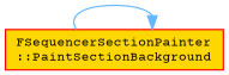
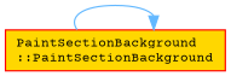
  digraph {
    rankdir=LR
    fontname="Courier Prime"
-   n1 [color=red fillcolor=gold fontcolor=black fontname="Courier Prime" fontsize=10 height=0.2 label="FSequencerSectionPainter\l::PaintSectionBackground" shape=box style=filled width=0.4]
+   n1 [color=red fillcolor=gold fontcolor=black fontname="Courier Prime" fontsize=10 height=0.2 label="PaintSectionBackground\l::PaintSectionBackground" shape=box style=filled width=0.4]
    n1 -> n1 [color=steelblue1 fontname="Courier Prime" fontsize=10 labelfontname=Helvetica labelfontsize=10 style=solid]
  }
